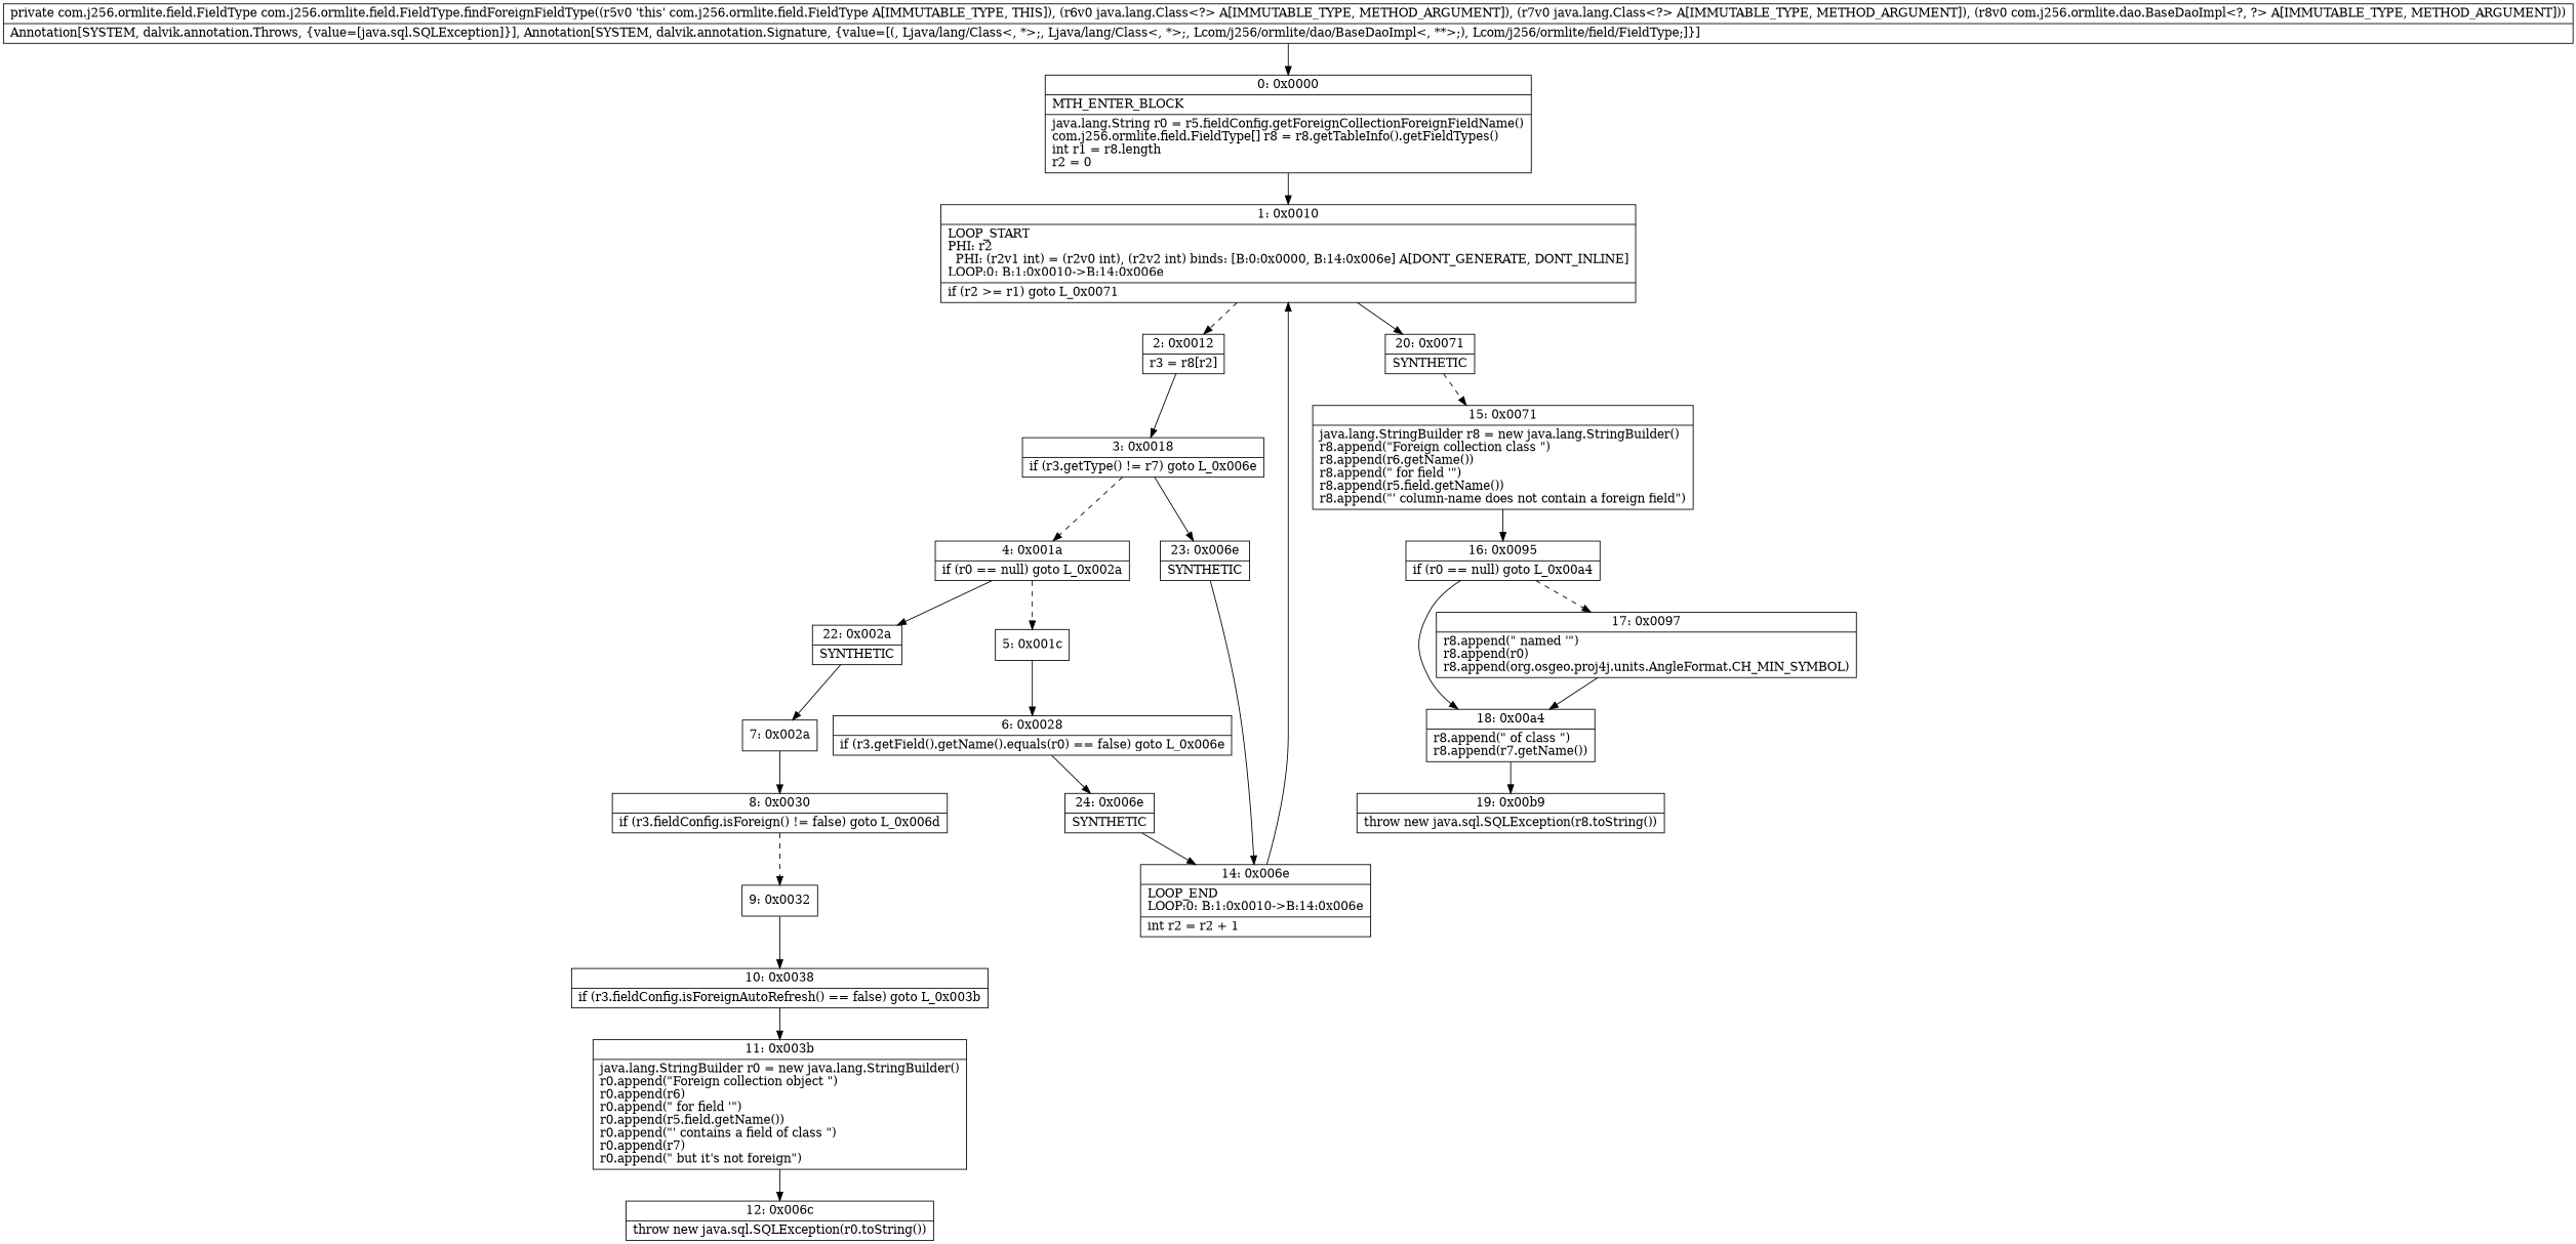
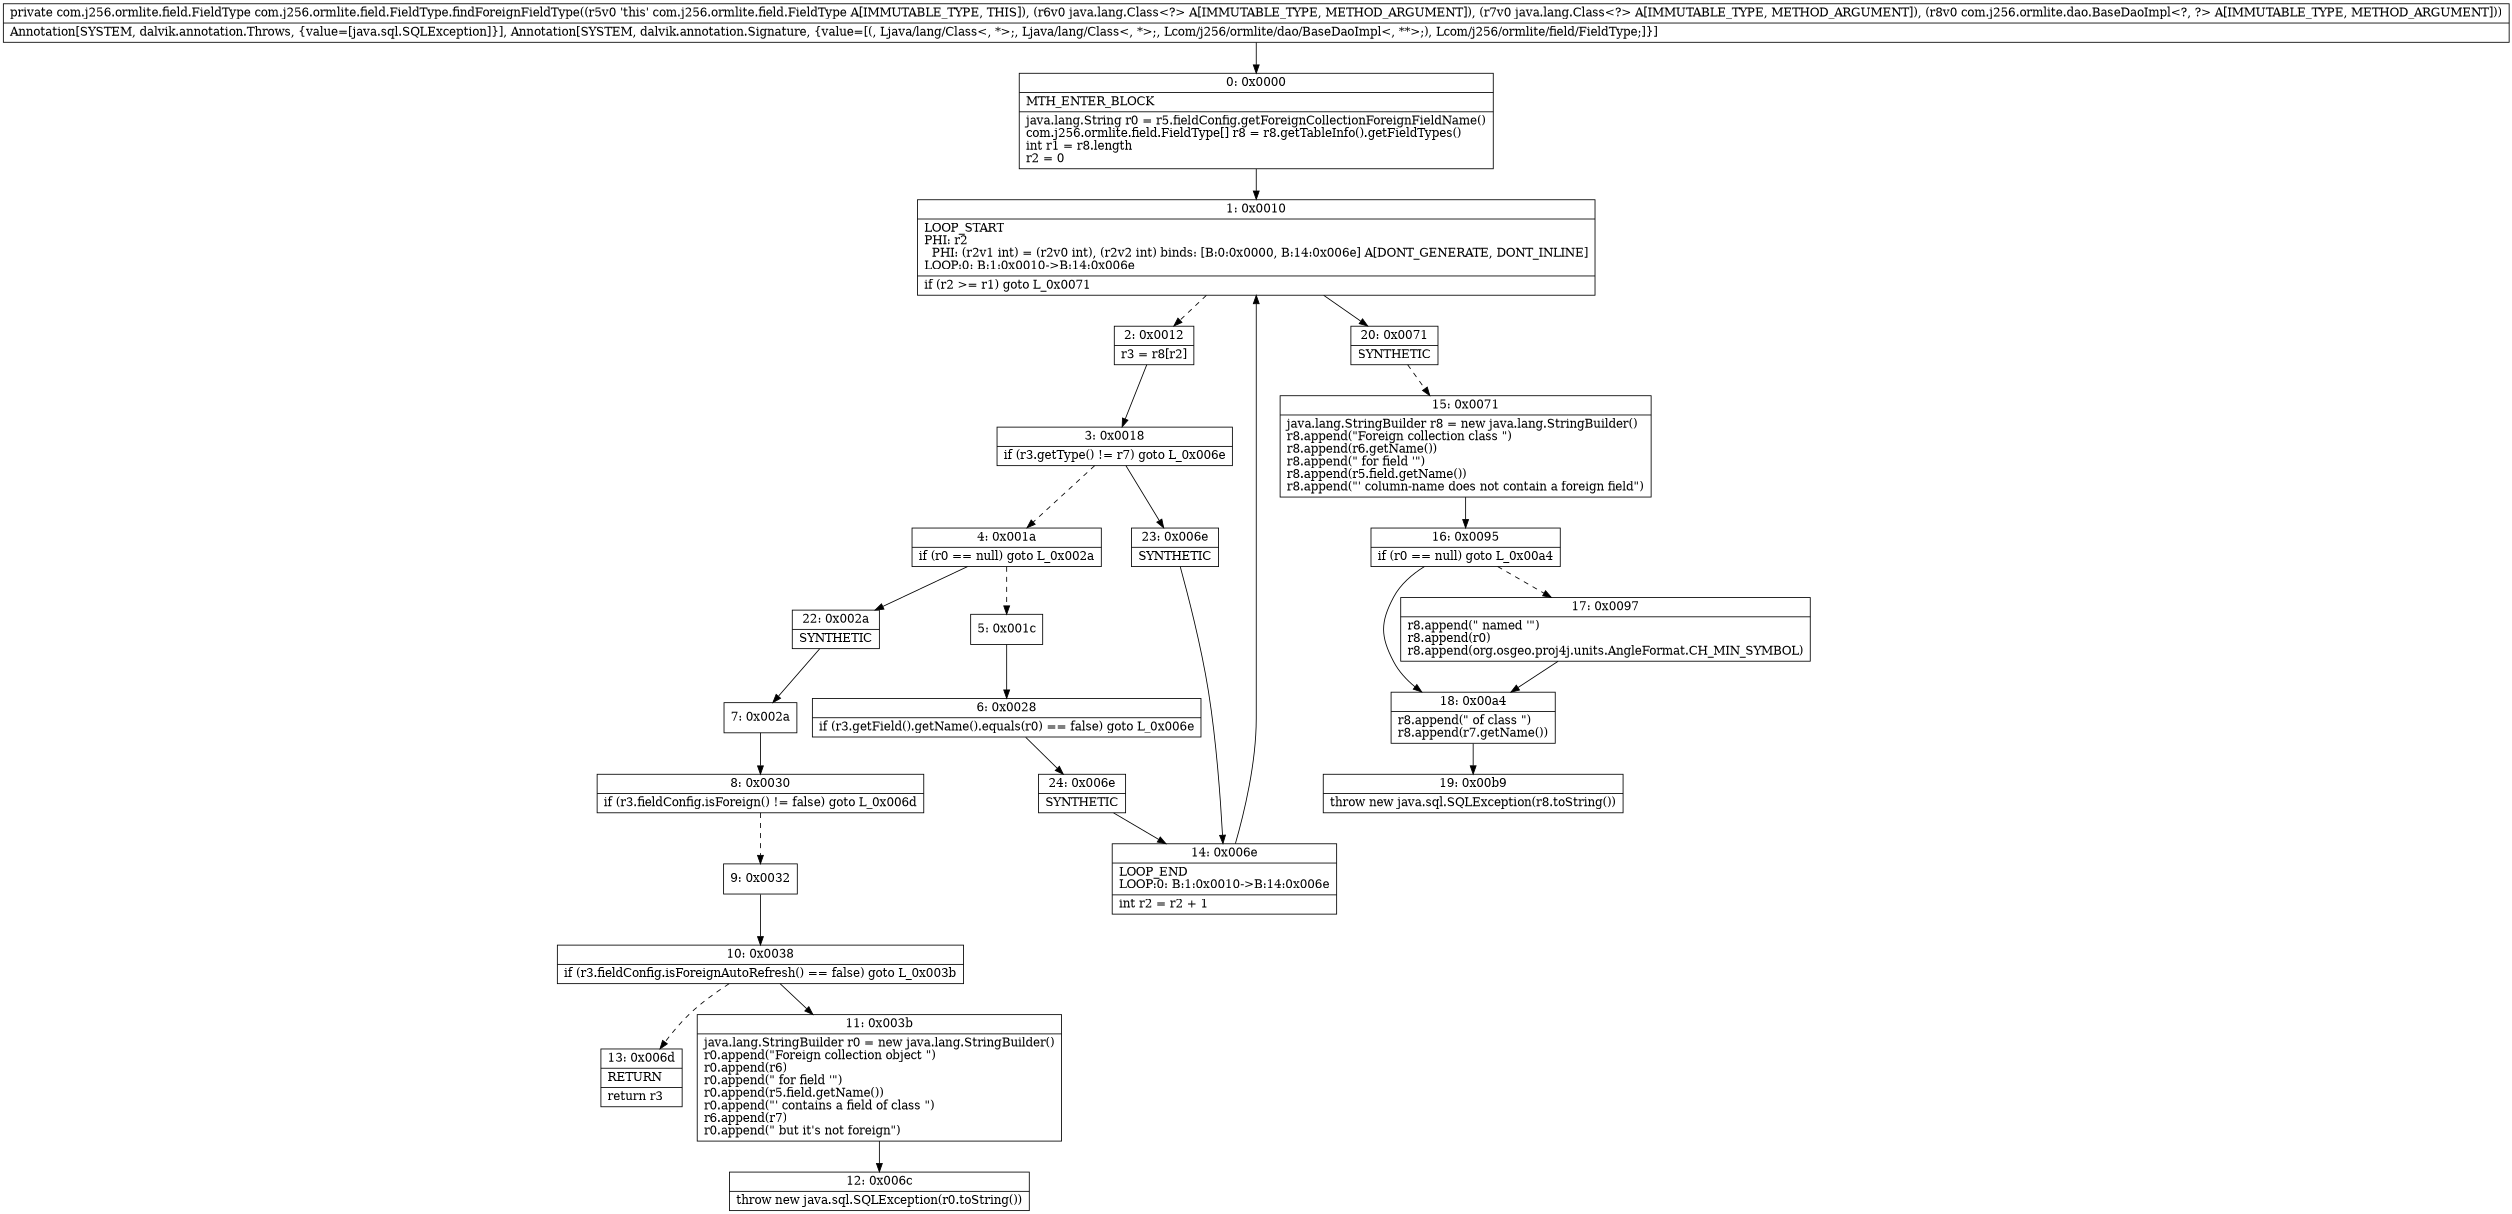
  digraph {
    node [shape=record]
    n1 [label="{0\:\ 0x0000|MTH_ENTER_BLOCK\l|java.lang.String r0 = r5.fieldConfig.getForeignCollectionForeignFieldName()\lcom.j256.ormlite.field.FieldType[] r8 = r8.getTableInfo().getFieldTypes()\lint r1 = r8.length\lr2 = 0\l}"]
    n2 [label="{1\:\ 0x0010|LOOP_START\lPHI: r2 \l  PHI: (r2v1 int) = (r2v0 int), (r2v2 int) binds: [B:0:0x0000, B:14:0x006e] A[DONT_GENERATE, DONT_INLINE]\lLOOP:0: B:1:0x0010\-\>B:14:0x006e\l|if (r2 \>= r1) goto L_0x0071\l}"]
    n3 [label="{2\:\ 0x0012|r3 = r8[r2]\l}"]
    n4 [label="{20\:\ 0x0071|SYNTHETIC\l}"]
    n5 [label="{3\:\ 0x0018|if (r3.getType() != r7) goto L_0x006e\l}"]
    n6 [label="{15\:\ 0x0071|java.lang.StringBuilder r8 = new java.lang.StringBuilder()\lr8.append(\"Foreign collection class \")\lr8.append(r6.getName())\lr8.append(\" for field '\")\lr8.append(r5.field.getName())\lr8.append(\"' column\-name does not contain a foreign field\")\l}"]
    n7 [label="{4\:\ 0x001a|if (r0 == null) goto L_0x002a\l}"]
    n8 [label="{23\:\ 0x006e|SYNTHETIC\l}"]
    n9 [label="{5\:\ 0x001c}"]
    n10 [label="{22\:\ 0x002a|SYNTHETIC\l}"]
    n11 [label="{14\:\ 0x006e|LOOP_END\lLOOP:0: B:1:0x0010\-\>B:14:0x006e\l|int r2 = r2 + 1\l}"]
    n12 [label="{6\:\ 0x0028|if (r3.getField().getName().equals(r0) == false) goto L_0x006e\l}"]
    n13 [label="{7\:\ 0x002a}"]
    n14 [label="{24\:\ 0x006e|SYNTHETIC\l}"]
    n15 [label="{8\:\ 0x0030|if (r3.fieldConfig.isForeign() != false) goto L_0x006d\l}"]
    n16 [label="{9\:\ 0x0032}"]
    n17 [label="{10\:\ 0x0038|if (r3.fieldConfig.isForeignAutoRefresh() == false) goto L_0x003b\l}"]
-   n19 [label="{11\:\ 0x003b|java.lang.StringBuilder r0 = new java.lang.StringBuilder()\lr0.append(\"Foreign collection object \")\lr0.append(r6)\lr0.append(\" for field '\")\lr0.append(r5.field.getName())\lr0.append(\"' contains a field of class \")\lr0.append(r7)\lr0.append(\" but it's not foreign\")\l}"]
+   n18 [label="{13\:\ 0x006d|RETURN\l|return r3\l}"]
+   n19 [label="{11\:\ 0x003b|java.lang.StringBuilder r0 = new java.lang.StringBuilder()\lr0.append(\"Foreign collection object \")\lr0.append(r6)\lr0.append(\" for field '\")\lr0.append(r5.field.getName())\lr0.append(\"' contains a field of class \")\lr6.append(r7)\lr0.append(\" but it's not foreign\")\l}"]
    n20 [label="{12\:\ 0x006c|throw new java.sql.SQLException(r0.toString())\l}"]
    n21 [label="{16\:\ 0x0095|if (r0 == null) goto L_0x00a4\l}"]
    n22 [label="{17\:\ 0x0097|r8.append(\" named '\")\lr8.append(r0)\lr8.append(org.osgeo.proj4j.units.AngleFormat.CH_MIN_SYMBOL)\l}"]
    n23 [label="{18\:\ 0x00a4|r8.append(\" of class \")\lr8.append(r7.getName())\l}"]
    n24 [label="{19\:\ 0x00b9|throw new java.sql.SQLException(r8.toString())\l}"]
    n25 [label="{private com.j256.ormlite.field.FieldType com.j256.ormlite.field.FieldType.findForeignFieldType((r5v0 'this' com.j256.ormlite.field.FieldType A[IMMUTABLE_TYPE, THIS]), (r6v0 java.lang.Class\<?\> A[IMMUTABLE_TYPE, METHOD_ARGUMENT]), (r7v0 java.lang.Class\<?\> A[IMMUTABLE_TYPE, METHOD_ARGUMENT]), (r8v0 com.j256.ormlite.dao.BaseDaoImpl\<?, ?\> A[IMMUTABLE_TYPE, METHOD_ARGUMENT]))  | Annotation[SYSTEM, dalvik.annotation.Throws, \{value=[java.sql.SQLException]\}], Annotation[SYSTEM, dalvik.annotation.Signature, \{value=[(, Ljava\/lang\/Class\<, *\>;, Ljava\/lang\/Class\<, *\>;, Lcom\/j256\/ormlite\/dao\/BaseDaoImpl\<, **\>;), Lcom\/j256\/ormlite\/field\/FieldType;]\}]\l}"]
    n1 -> n2
    n2 -> n3 [style=dashed]
    n2 -> n4
    n3 -> n5
    n4 -> n6 [style=dashed]
    n5 -> n7 [style=dashed]
    n5 -> n8
    n6 -> n21
    n7 -> n9 [style=dashed]
    n7 -> n10
    n8 -> n11
    n9 -> n12
    n10 -> n13
    n11 -> n2
    n12 -> n14
    n13 -> n15
    n14 -> n11
    n15 -> n16 [style=dashed]
    n16 -> n17
+   n17 -> n18 [style=dashed]
    n17 -> n19
    n19 -> n20
    n21 -> n22 [style=dashed]
    n21 -> n23
    n22 -> n23
    n23 -> n24
    n25 -> n1
  }
